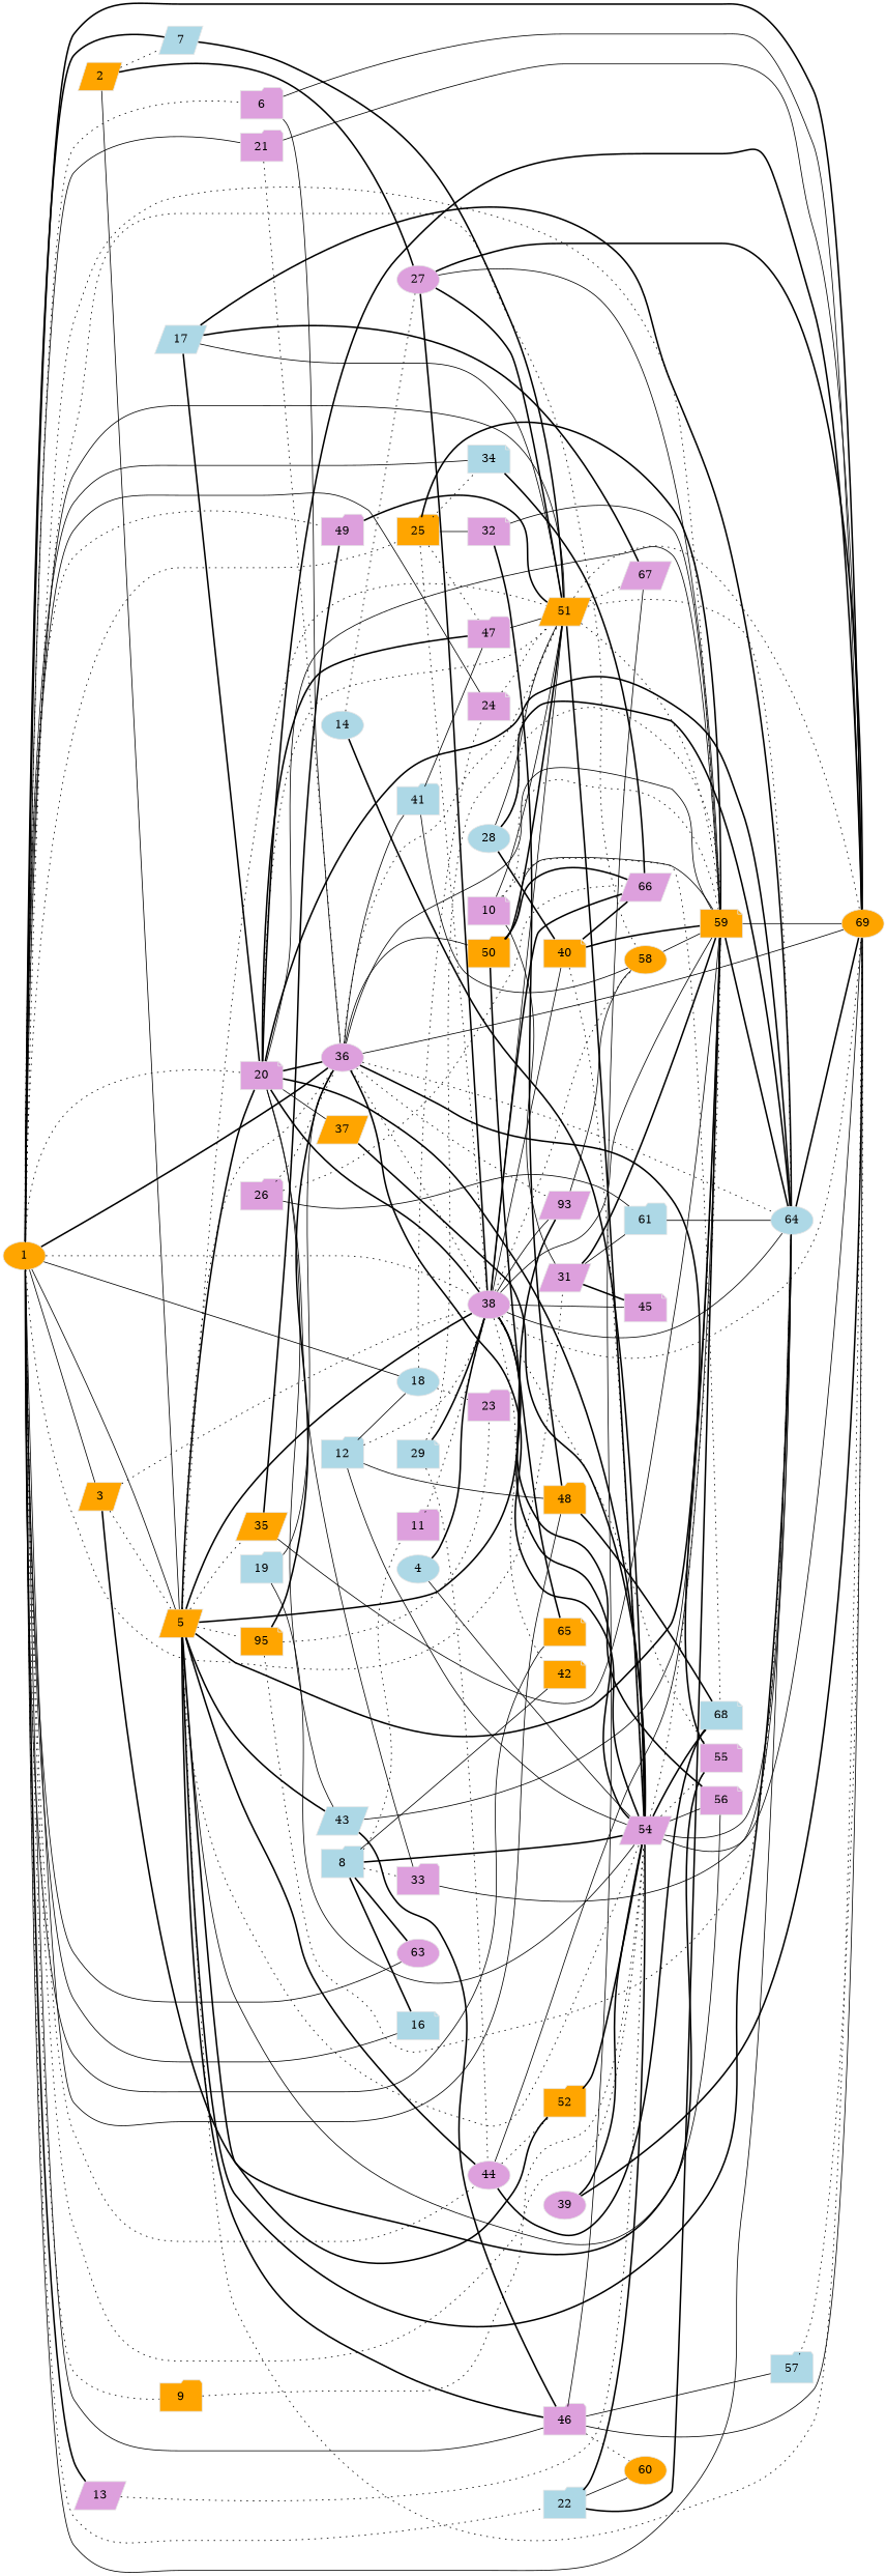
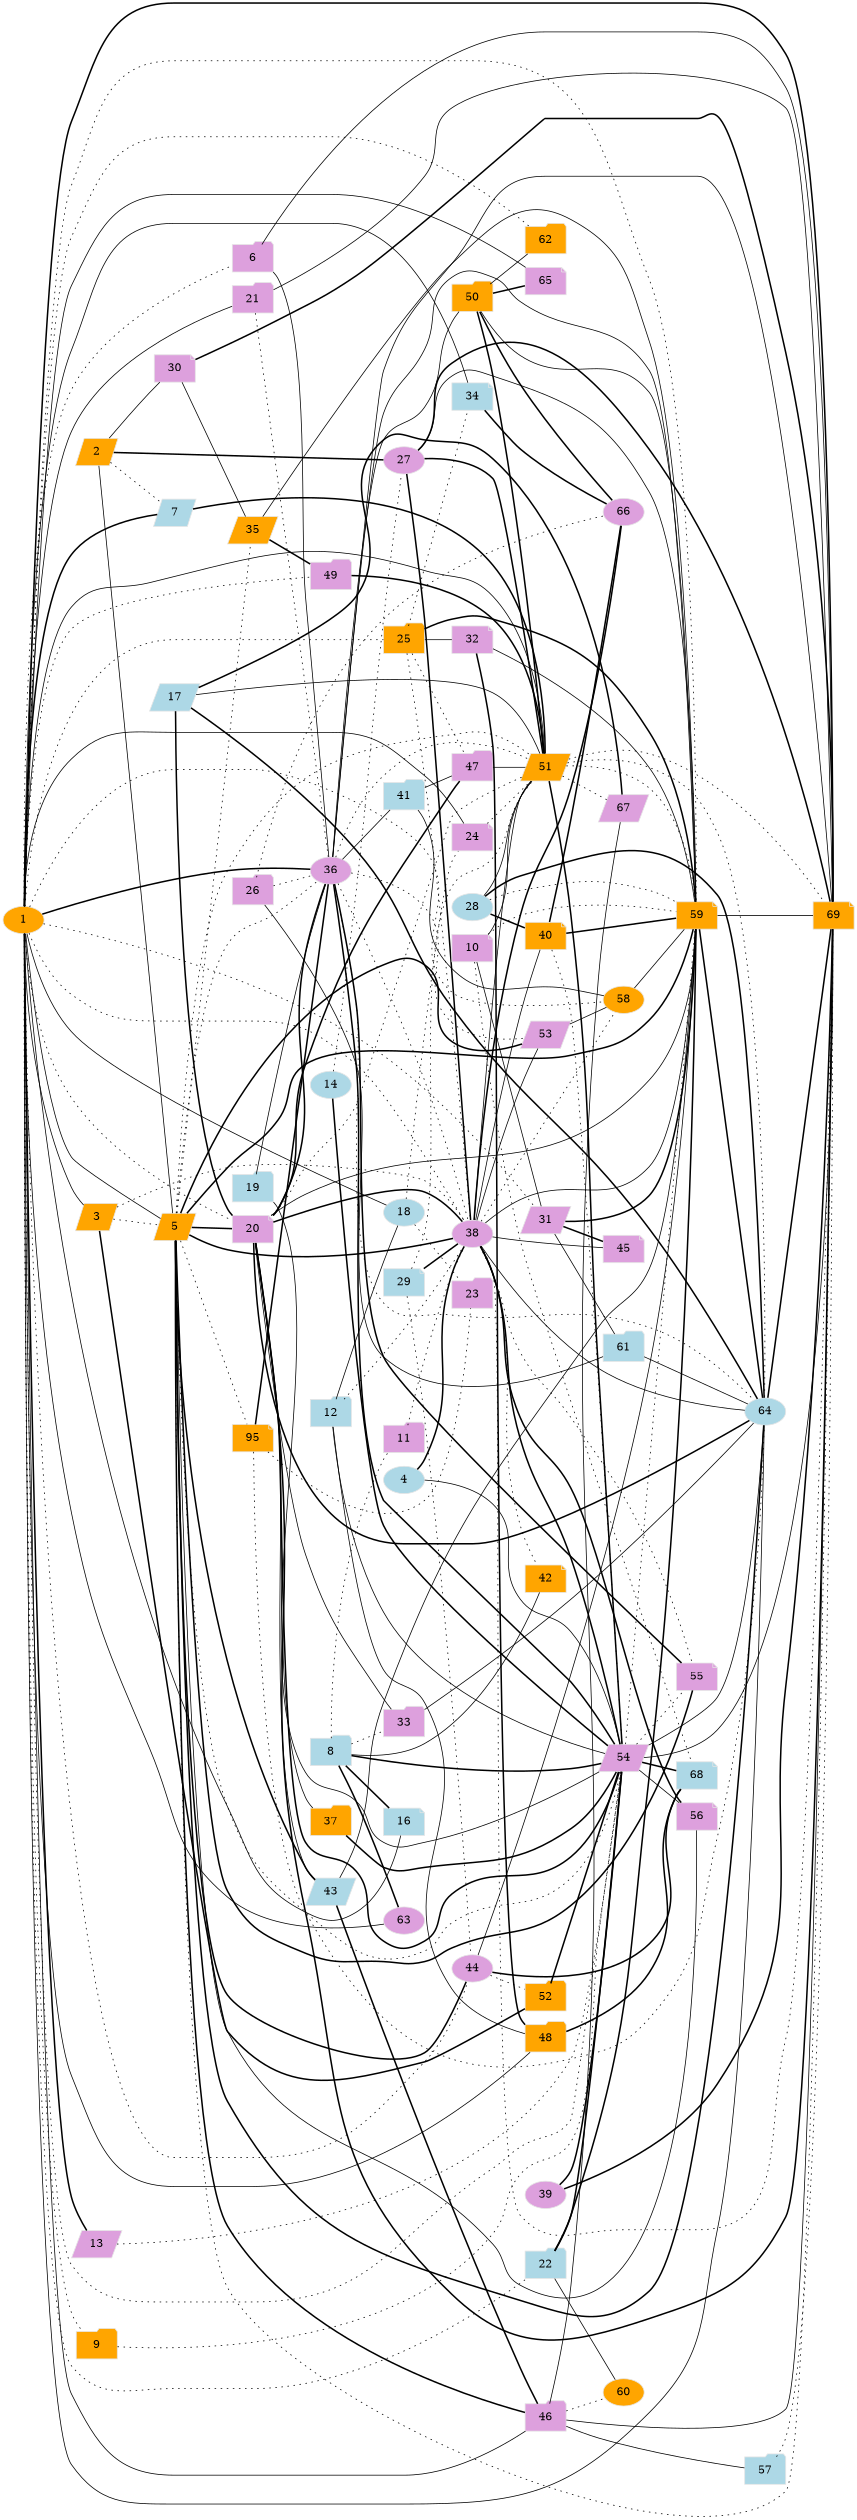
  graph {
    rankdir=LR
    node [color=gray90 fillcolor=plum shape=folder style=filled]
    edge [style=solid weight=1.0]
    1 [fillcolor=orange shape=ellipse]
    3 [fillcolor=orange shape=parallelogram]
    5 [fillcolor=orange shape=parallelogram]
    6
    7 [fillcolor=lightblue shape=parallelogram]
    9 [fillcolor=orange]
    13 [shape=parallelogram]
    16 [fillcolor=lightblue shape=note]
    18 [fillcolor=lightblue shape=ellipse]
    20 [shape=note]
    21
    22 [fillcolor=lightblue]
    24 [shape=note]
    25 [fillcolor=orange]
    31 [shape=parallelogram]
    34 [fillcolor=lightblue shape=note]
    36 [shape=ellipse]
    38 [shape=ellipse]
    44 [shape=ellipse]
    46
    48 [fillcolor=orange]
    49
    51 [fillcolor=orange shape=parallelogram]
    54 [shape=parallelogram]
    58 [fillcolor=orange shape=ellipse]
    59 [fillcolor=orange shape=note]
+   62 [fillcolor=orange]
    63 [shape=ellipse]
    64 [fillcolor=lightblue shape=ellipse]
-   65 [fillcolor=orange shape=note]
-   69 [fillcolor=orange shape=ellipse]
+   65 [shape=note]
+   69 [fillcolor=orange shape=note]
    52 [fillcolor=orange]
    n33 [fillcolor=orange label=95 shape=note]
    35 [fillcolor=orange shape=parallelogram]
    43 [fillcolor=lightblue shape=parallelogram]
-   53 [shape=parallelogram label=93]
+   53 [shape=parallelogram]
    55 [shape=note]
    56 [shape=note]
    23
    33
-   37 [fillcolor=orange shape=parallelogram]
+   37 [fillcolor=orange]
    47
    60 [fillcolor=orange shape=ellipse]
    32 [shape=note]
    61 [fillcolor=lightblue]
    45 [shape=note]
-   66 [shape=parallelogram]
+   66 [shape=ellipse]
    41 [fillcolor=lightblue]
    50 [fillcolor=orange]
    42 [fillcolor=orange shape=note]
    40 [fillcolor=orange shape=note]
    68 [fillcolor=lightblue shape=note]
    67 [shape=parallelogram]
    57 [fillcolor=lightblue]
    2 [fillcolor=orange shape=parallelogram]
    27 [shape=ellipse]
+   30 [shape=note]
    4 [fillcolor=lightblue shape=ellipse]
    8 [fillcolor=lightblue]
    11
    10 [shape=note]
    12 [fillcolor=lightblue]
    14 [fillcolor=lightblue shape=ellipse]
    17 [fillcolor=lightblue shape=parallelogram]
    19 [fillcolor=lightblue]
    26
    28 [fillcolor=lightblue shape=ellipse]
    29 [fillcolor=lightblue shape=note]
    39 [shape=ellipse]
    1 -- 3
    1 -- 5 [weight=2.0]
    1 -- 6 [style=dotted]
    1 -- 7 [style=bold weight=2.0]
    1 -- 9 [style=dotted]
    1 -- 13 [style=bold]
    1 -- 16
    1 -- 18
    1 -- 20 [style=dotted]
    1 -- 21
    1 -- 22 [style=dotted]
    1 -- 24
    1 -- 25 [style=dotted]
    1 -- 31 [style=dotted]
    1 -- 34
    1 -- 36 [style=bold weight=2.0]
    1 -- 38 [style=dotted]
    1 -- 44 [style=dotted]
    1 -- 46
    1 -- 48
    1 -- 49 [style=dotted weight=2.0]
    1 -- 51
    1 -- 54 [style=dotted]
    1 -- 58 [style=dotted]
    1 -- 59 [style=dotted]
+   1 -- 62 [style=dotted]
    1 -- 63
    1 -- 64 [weight=2.0]
    1 -- 65
    1 -- 69 [style=bold weight=2.0]
    3 -- 5 [style=dotted]
    3 -- 38 [style=dotted]
    3 -- 52 [style=bold]
    5 -- 20 [style=bold]
    5 -- 36 [style=dotted weight=2.0]
    5 -- 38 [style=bold]
    5 -- 44 [style=bold]
    5 -- 46 [style=bold]
    5 -- 51 [style=dotted]
    5 -- 54 [style=dotted]
    5 -- 59 [style=bold weight=2.0]
    5 -- 64 [style=bold]
    5 -- 69 [style=dotted]
    5 -- n33 [style=dotted]
    5 -- 35 [style=dotted]
    5 -- 43 [style=bold]
    5 -- 53 [style=bold]
    5 -- 55 [style=bold]
    5 -- 56
    6 -- 36
    6 -- 69
    7 -- 51 [style=bold]
    9 -- 54 [style=dotted]
    13 -- 54 [style=dotted]
    18 -- 24 [style=dotted]
    18 -- 23 [style=dotted]
    20 -- 36 [style=bold weight=2.0]
    20 -- 38 [style=bold weight=2.0]
    20 -- 51 [style=dotted]
    20 -- 54 [style=bold]
    20 -- 59
    20 -- 64 [style=bold]
    20 -- 69 [style=bold]
    20 -- 43
    20 -- 33
    20 -- 37
    20 -- 47 [style=bold]
    21 -- 36 [style=dotted]
    21 -- 69
    22 -- 54 [style=bold]
    22 -- 59 [style=bold]
    22 -- 60
    24 -- 51 [style=dotted]
    25 -- 34 [style=dotted]
    25 -- 38 [style=dotted]
    25 -- 59 [style=bold]
    25 -- 47 [style=dotted]
    25 -- 32
    31 -- 59 [style=bold]
    31 -- 61
    31 -- 45 [style=bold]
    34 -- 66 [style=bold]
    36 -- 38 [style=dotted weight=2.0]
    36 -- 51 [style=dotted]
    36 -- 54 [style=bold weight=2.0]
    36 -- 59
    36 -- 64 [style=dotted]
    36 -- 69
    36 -- 53 [style=dotted]
    36 -- 55 [style=bold]
    36 -- 41
    36 -- 50
    38 -- 51
    38 -- 54 [style=bold weight=2.0]
    38 -- 58 [style=dotted]
    38 -- 59
    38 -- 64
    38 -- 69 [style=dotted]
    38 -- 53
    38 -- 55 [style=dotted]
    38 -- 56 [style=bold]
    38 -- 45 [weight=2.0]
    38 -- 66 [style=bold]
    38 -- 42 [style=dotted]
    38 -- 40
    44 -- 59
    44 -- 52 [style=dotted]
    44 -- 68 [style=bold]
    46 -- 69
    46 -- 60 [style=dotted]
    46 -- 67
    46 -- 57
    48 -- 68 [style=bold]
    49 -- 51 [style=bold]
    51 -- 54 [style=bold]
    51 -- 59 [style=dotted weight=3.0]
    51 -- 64 [style=dotted]
    51 -- 69 [style=dotted weight=2.0]
    51 -- 67 [style=dotted]
    54 -- 59 [style=dotted]
    54 -- 64
    54 -- 69 [weight=2.0]
    54 -- 55 [style=dotted weight=2.0]
    54 -- 56
    54 -- 68 [style=bold]
    58 -- 59
    59 -- 64 [style=bold]
    59 -- 69 [weight=2.0]
    64 -- 69 [style=bold]
    52 -- 54 [style=bold]
    n33 -- 36 [style=bold]
    n33 -- 64 [style=dotted]
    n33 -- 23 [style=dotted]
    35 -- 49 [style=bold]
    35 -- 59
    43 -- 46 [style=bold]
    43 -- 59
    53 -- 58
    33 -- 64
    37 -- 54 [style=bold]
    47 -- 51
    32 -- 48 [style=bold]
    32 -- 59
    61 -- 64
    41 -- 58
    41 -- 47
    50 -- 51 [style=bold weight=2.0]
    50 -- 59
+   50 -- 62
    50 -- 65 [style=bold]
    50 -- 66 [style=bold]
    40 -- 54 [style=dotted]
    40 -- 59 [style=bold]
    40 -- 66 [style=bold]
    57 -- 69 [style=dotted]
    2 -- 5
    2 -- 7 [style=dotted]
    2 -- 27 [style=bold]
+   2 -- 30
    27 -- 38 [style=bold]
    27 -- 51 [style=bold]
    27 -- 59
    27 -- 69 [style=bold]
+   30 -- 69 [style=bold]
+   30 -- 35
    4 -- 38 [style=bold]
    4 -- 54
    8 -- 16 [style=bold]
    8 -- 54 [style=bold weight=2.0]
    8 -- 63 [style=bold]
    8 -- 33 [style=dotted]
    8 -- 42
    8 -- 11 [style=dotted]
    11 -- 38 [style=dotted]
    10 -- 31
    10 -- 51 [weight=2.0]
    10 -- 59 [style=dotted]
    10 -- 68 [style=dotted]
    12 -- 18
    12 -- 38 [style=dotted]
    12 -- 48
    12 -- 54
    14 -- 54 [style=bold]
    14 -- 27 [style=dotted]
    17 -- 20 [style=bold]
    17 -- 51
    17 -- 64 [style=bold]
    17 -- 67 [style=bold]
    19 -- 36
    19 -- 54
    26 -- 36 [style=dotted]
    26 -- 61
    26 -- 66 [style=dotted]
    28 -- 51
    28 -- 59 [style=dotted]
    28 -- 64 [style=bold]
    28 -- 40 [style=bold]
    29 -- 38 [style=bold]
    29 -- 44 [style=dotted]
    29 -- 51 [style=dotted]
    39 -- 54 [style=bold]
    39 -- 69 [style=bold]
  }
